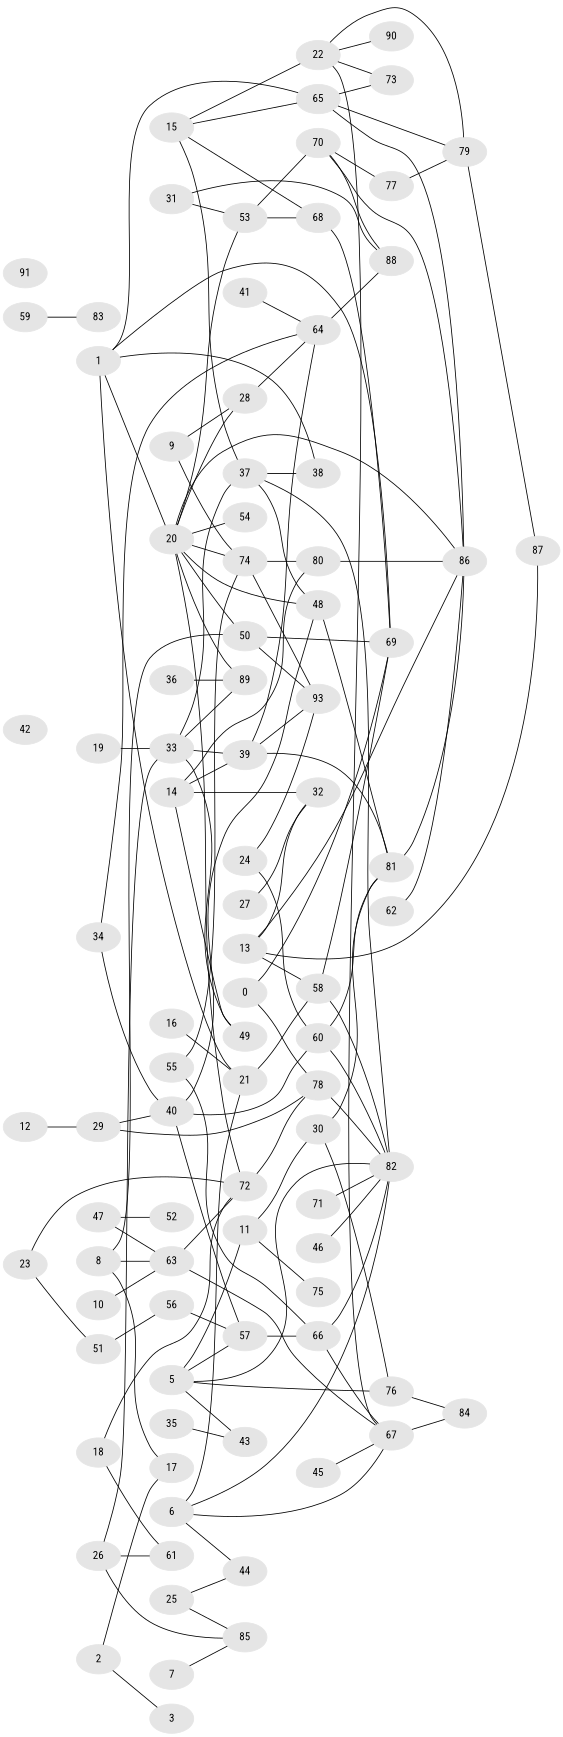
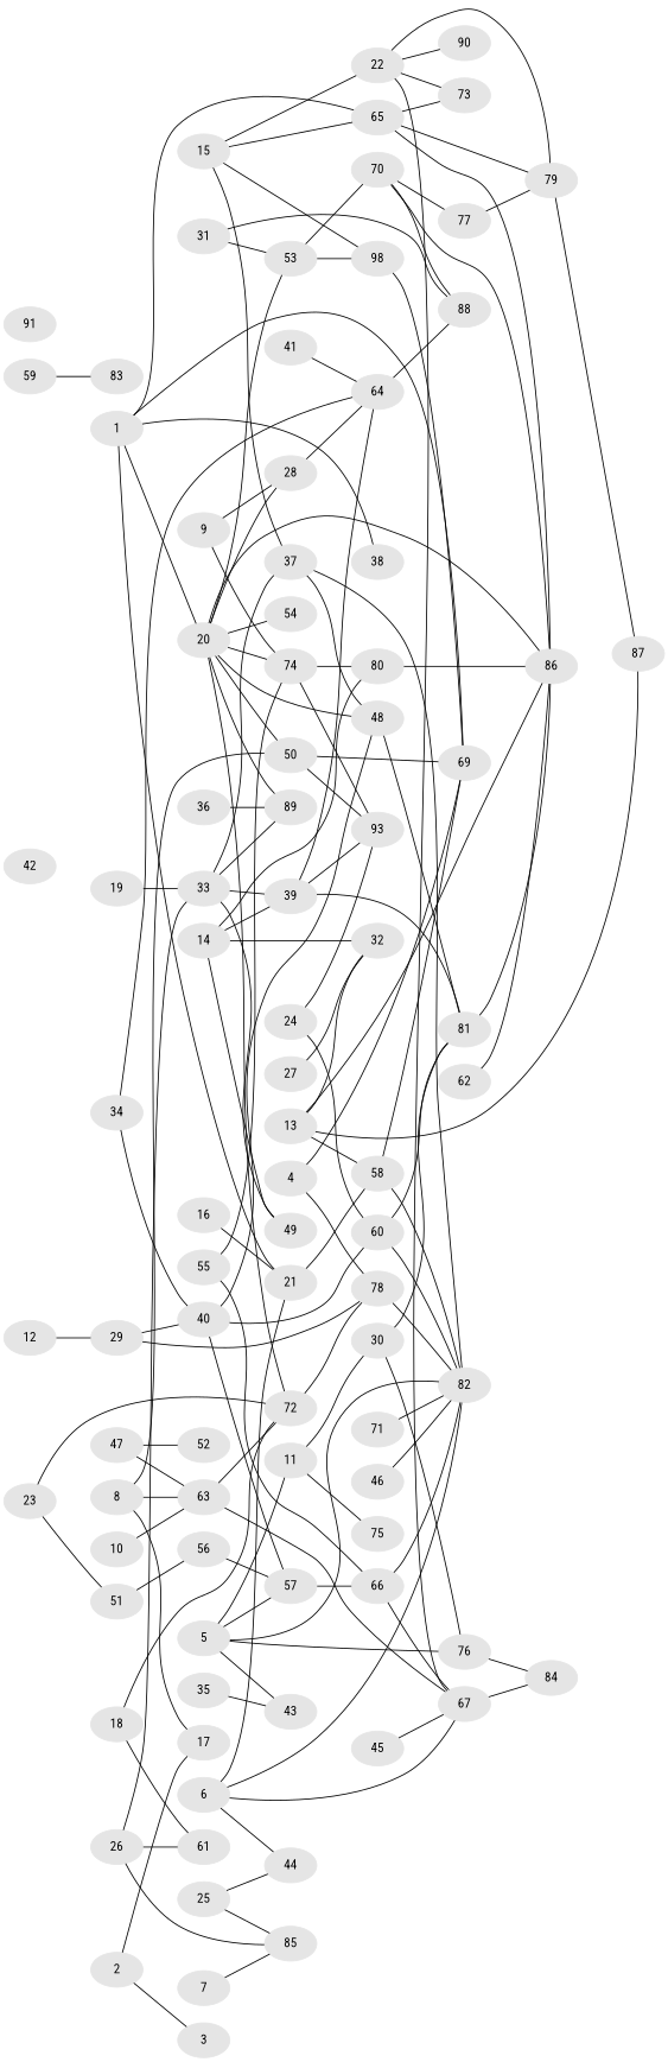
  graph {
    fontname="Roboto Condensed"
    rankdir=LR
    node [color=gray90 fontname="Roboto Condensed" style=filled]
    edge [fontname="Roboto Condensed"]
    1
    20
    21
    38
    65
    69
    50
    28
    74
    86
    72
    48
    53
    54
    89
    58
    73
    79
    2
    3
    17
-   4 [label=0]
+   4
    78
    82
    5
    11
    43
    57
    76
    30
    75
    66
    84
    6
    44
    67
    7
    85
    8
    63
    n41 [label=93]
    9
    64
    80
    10
    81
    12
    29
    40
    13
    32
    87
    14
    39
    49
    15
    22
    37
-   68
+   68 [label=98]
    90
    16
    18
    61
    19
    33
    70
    23
    51
    56
    24
    60
    25
    26
    27
    88
    31
    34
    35
    36
    41
    42
    45
    46
    47
    52
    77
    55
    59
    83
    62
    71
    91
    1 -- 20
    1 -- 21
    1 -- 38
    1 -- 65
    1 -- 69
    20 -- 50
    20 -- 28
    20 -- 74
    20 -- 86
    20 -- 72
    20 -- 48
    20 -- 53
    20 -- 54
    20 -- 89
    21 -- 58
    65 -- 86
    65 -- 73
    65 -- 79
    50 -- 69
    50 -- n41
    28 -- 64
    74 -- n41
    74 -- 80
    72 -- 78
    48 -- 81
    53 -- 68
    53 -- 70
    58 -- 69
    58 -- 82
    79 -- 87
    2 -- 3
    2 -- 17
    4 -- 69
    4 -- 78
    78 -- 82
    5 -- 82
    5 -- 11
    5 -- 43
    5 -- 57
    5 -- 76
    11 -- 30
    11 -- 75
    57 -- 66
    76 -- 84
    30 -- 76
    30 -- 81
    66 -- 82
    66 -- 67
    6 -- 21
    6 -- 82
    6 -- 44
    6 -- 67
    67 -- 84
    7 -- 85
    8 -- 50
    8 -- 17
    8 -- 63
    63 -- 72
    63 -- 67
    9 -- 28
    9 -- 74
    64 -- 88
    80 -- 86
    10 -- 63
    81 -- 86
    12 -- 29
    29 -- 78
    29 -- 40
    40 -- 48
    40 -- 57
    40 -- 60
    13 -- 86
    13 -- 58
    13 -- 32
    13 -- 87
    14 -- 80
    14 -- 32
    14 -- 39
    14 -- 49
    39 -- n41
    39 -- 64
    39 -- 81
    15 -- 65
    15 -- 22
    15 -- 37
    15 -- 68
    22 -- 73
    22 -- 79
    22 -- 67
    22 -- 90
-   37 -- 38
    37 -- 48
    37 -- 82
    68 -- 69
    16 -- 21
    18 -- 72
    18 -- 61
    19 -- 33
    33 -- 89
    33 -- 39
    33 -- 49
    33 -- 37
    70 -- 86
    70 -- 88
    70 -- 77
    23 -- 72
    23 -- 51
    51 -- 56
    56 -- 57
    24 -- n41
    24 -- 60
    60 -- 82
    60 -- 81
    25 -- 44
    25 -- 85
    26 -- 85
    26 -- 61
    26 -- 33
    27 -- 32
    31 -- 53
    31 -- 88
    34 -- 64
    34 -- 40
    35 -- 43
    36 -- 89
    41 -- 64
    45 -- 67
    46 -- 82
    47 -- 63
    47 -- 52
    77 -- 79
    55 -- 74
    55 -- 66
    59 -- 83
    62 -- 86
    71 -- 82
  }
